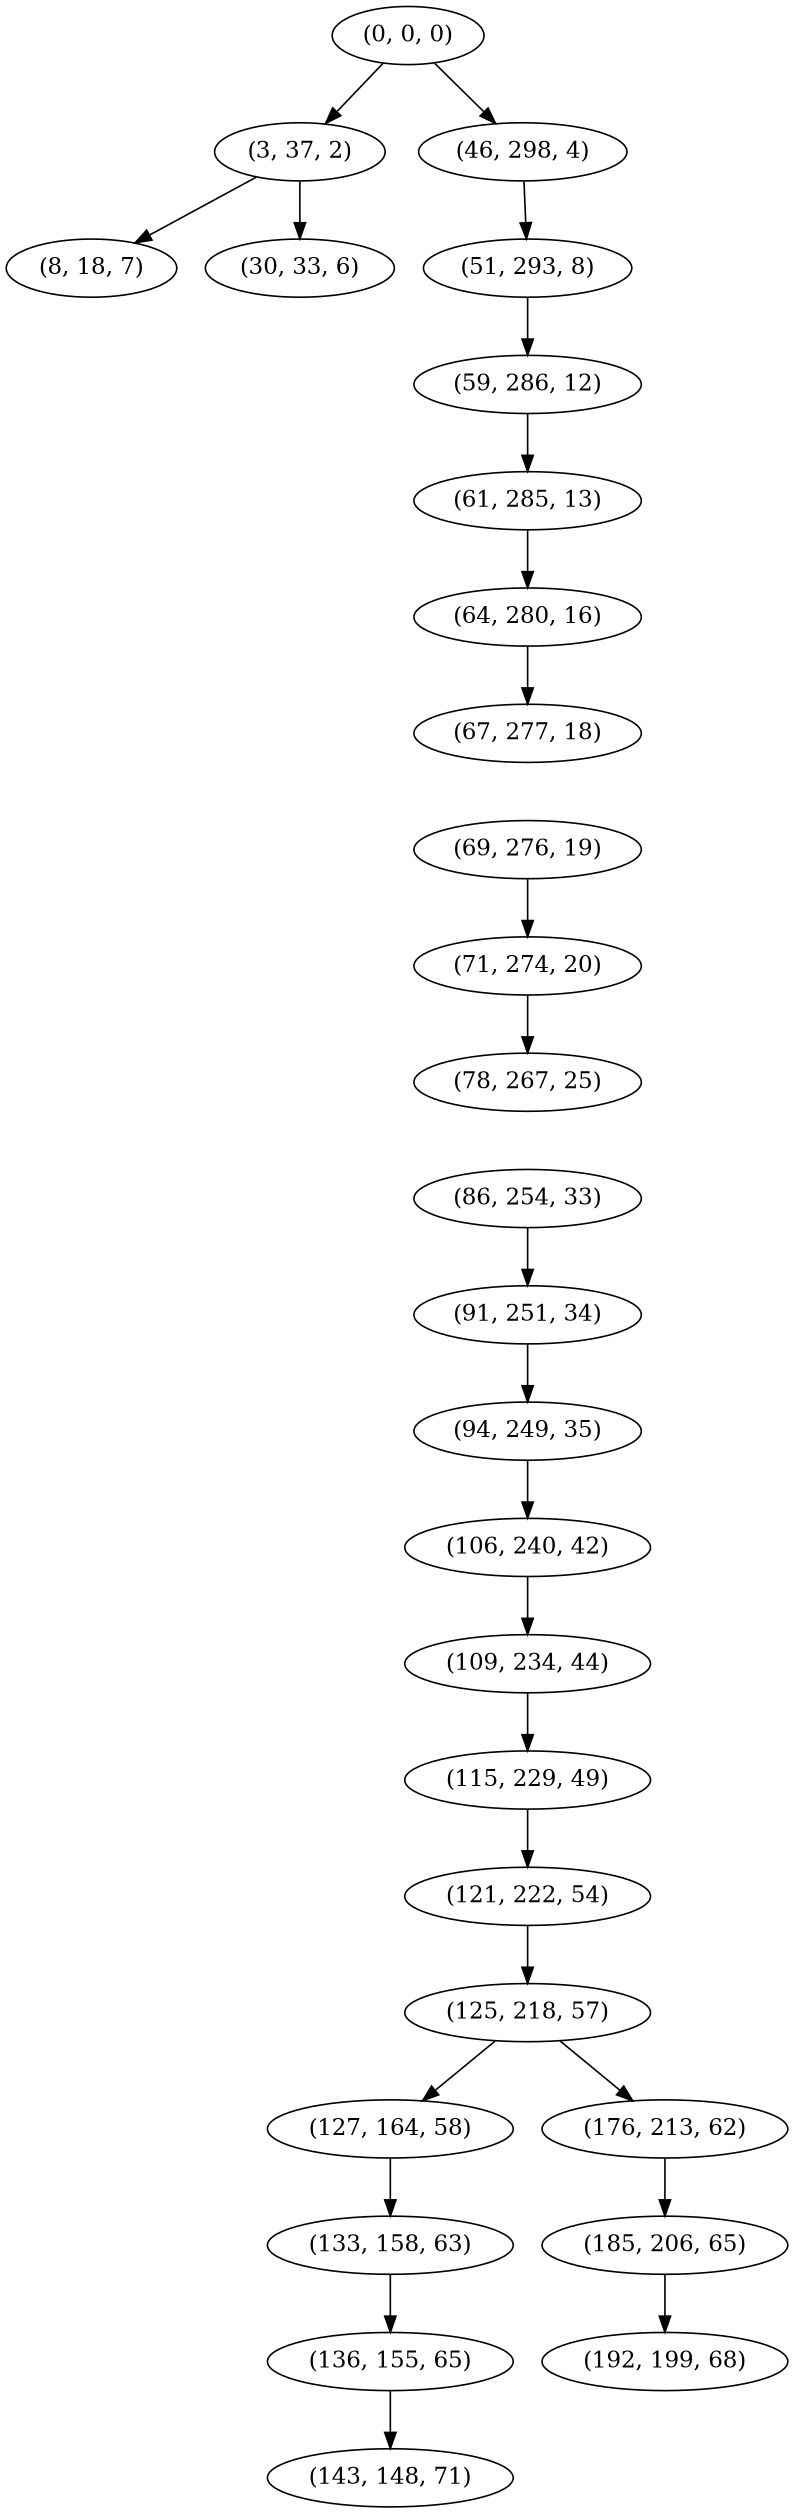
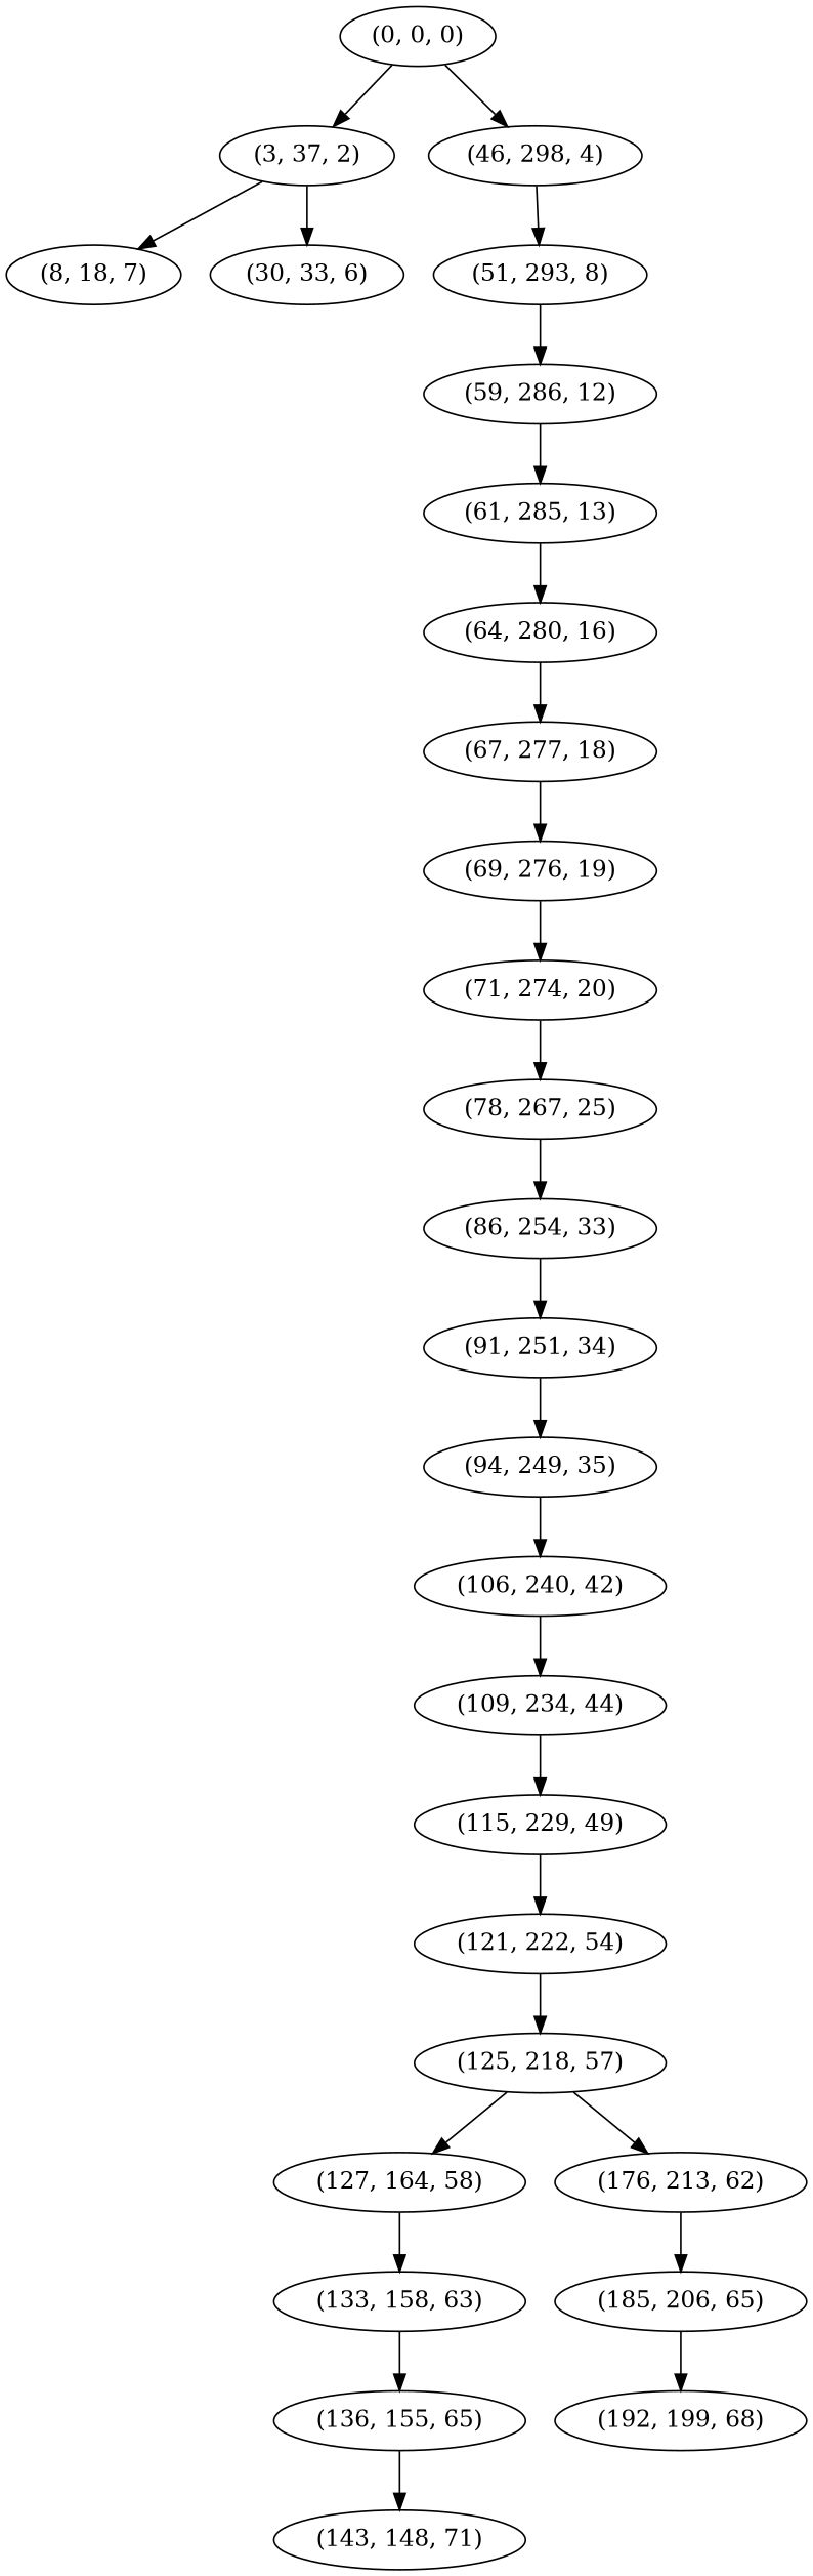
  digraph {
    "(0, 0, 0)"
    "(3, 37, 2)"
    "(46, 298, 4)"
    "(8, 18, 7)"
    "(30, 33, 6)"
    "(51, 293, 8)"
    "(59, 286, 12)"
    "(61, 285, 13)"
    "(64, 280, 16)"
    "(67, 277, 18)"
    "(69, 276, 19)"
    "(71, 274, 20)"
    "(78, 267, 25)"
    "(86, 254, 33)"
    "(91, 251, 34)"
    "(94, 249, 35)"
    "(106, 240, 42)"
    "(109, 234, 44)"
    "(115, 229, 49)"
    "(121, 222, 54)"
    "(125, 218, 57)"
    "(127, 164, 58)"
    "(176, 213, 62)"
    "(133, 158, 63)"
    "(185, 206, 65)"
    "(136, 155, 65)"
    "(143, 148, 71)"
    "(192, 199, 68)"
    "(0, 0, 0)" -> "(3, 37, 2)"
    "(0, 0, 0)" -> "(46, 298, 4)"
    "(3, 37, 2)" -> "(8, 18, 7)"
    "(3, 37, 2)" -> "(30, 33, 6)"
    "(46, 298, 4)" -> "(51, 293, 8)"
    "(51, 293, 8)" -> "(59, 286, 12)"
    "(59, 286, 12)" -> "(61, 285, 13)"
    "(61, 285, 13)" -> "(64, 280, 16)"
    "(64, 280, 16)" -> "(67, 277, 18)"
+   "(67, 277, 18)" -> "(69, 276, 19)"
    "(69, 276, 19)" -> "(71, 274, 20)"
    "(71, 274, 20)" -> "(78, 267, 25)"
+   "(78, 267, 25)" -> "(86, 254, 33)"
    "(86, 254, 33)" -> "(91, 251, 34)"
    "(91, 251, 34)" -> "(94, 249, 35)"
    "(94, 249, 35)" -> "(106, 240, 42)"
    "(106, 240, 42)" -> "(109, 234, 44)"
    "(109, 234, 44)" -> "(115, 229, 49)"
    "(115, 229, 49)" -> "(121, 222, 54)"
    "(121, 222, 54)" -> "(125, 218, 57)"
    "(125, 218, 57)" -> "(127, 164, 58)"
    "(125, 218, 57)" -> "(176, 213, 62)"
    "(127, 164, 58)" -> "(133, 158, 63)"
    "(176, 213, 62)" -> "(185, 206, 65)"
    "(133, 158, 63)" -> "(136, 155, 65)"
    "(185, 206, 65)" -> "(192, 199, 68)"
    "(136, 155, 65)" -> "(143, 148, 71)"
  }
